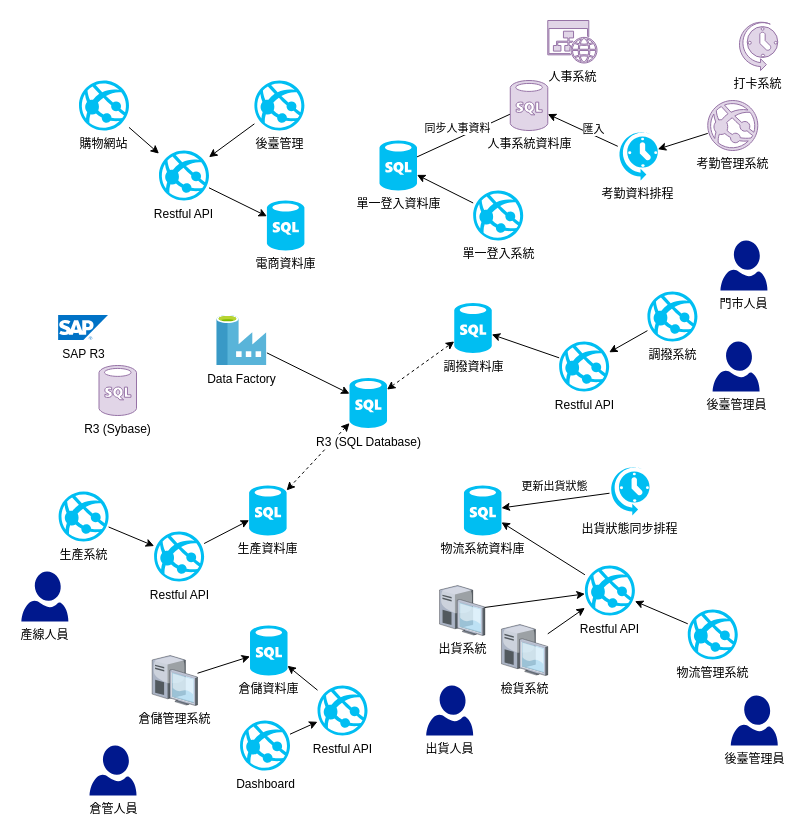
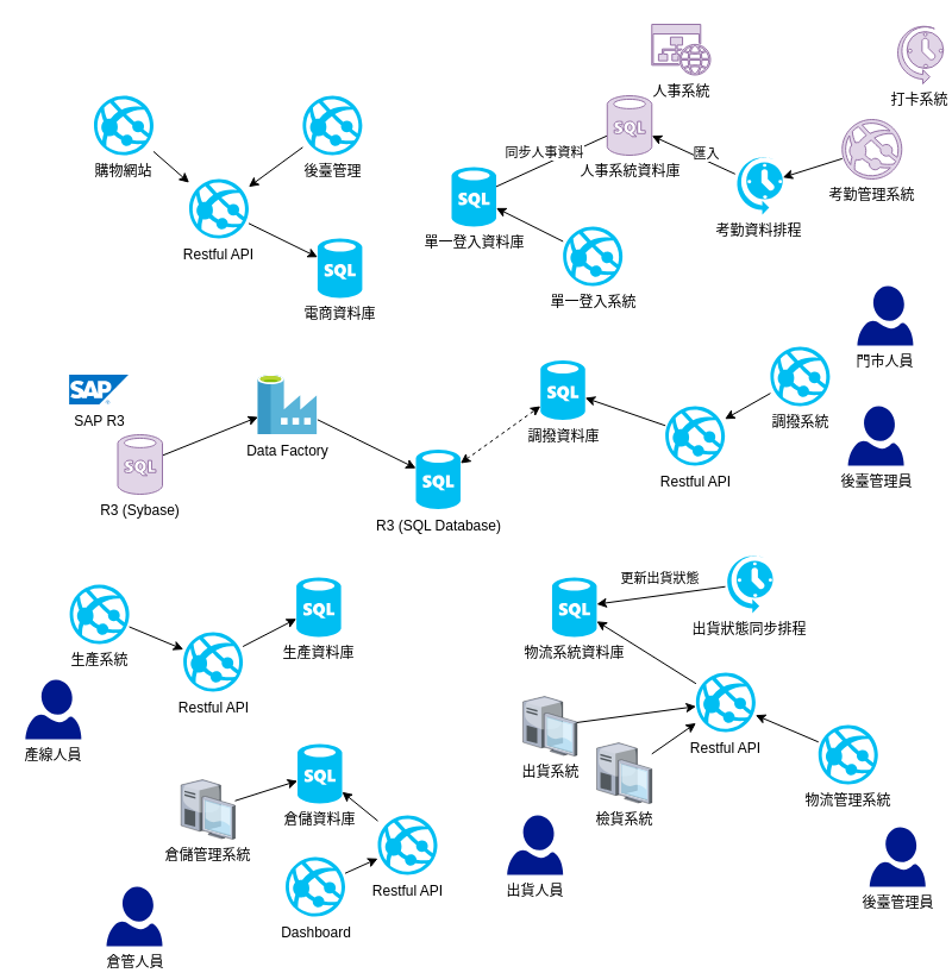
  <mxCell id="0" />
  <mxCell id="1" parent="0" />
  <mxCell id="2" value="SAP R3" style="aspect=fixed;html=1;points=[];align=center;image;fontSize=12;image=img/lib/mscae/SAP_HANA_on_Azure.svg;rounded=0;sketch=0;" parent="1" vertex="1"><mxGeometry x="58.1" y="315" width="50" height="25" as="geometry" /></mxCell>
  <mxCell id="3" value="" style="edgeStyle=none;rounded=1;sketch=0;orthogonalLoop=1;jettySize=auto;html=1;" parent="1" source="4" target="10" edge="1"><mxGeometry relative="1" as="geometry" /></mxCell>
  <mxCell id="4" value="出貨系統" style="verticalLabelPosition=bottom;aspect=fixed;html=1;verticalAlign=top;strokeColor=none;align=center;outlineConnect=0;shape=mxgraph.citrix.desktop;rounded=0;sketch=0;" parent="1" vertex="1"><mxGeometry x="439" y="585" width="45.41" height="50" as="geometry" /></mxCell>
  <mxCell id="5" value="" style="edgeStyle=none;rounded=1;sketch=0;orthogonalLoop=1;jettySize=auto;html=1;" parent="1" source="6" target="10" edge="1"><mxGeometry relative="1" as="geometry"><mxPoint x="647.655" y="569" as="targetPoint" /></mxGeometry></mxCell>
  <mxCell id="6" value="檢貨系統" style="verticalLabelPosition=bottom;aspect=fixed;html=1;verticalAlign=top;strokeColor=none;align=center;outlineConnect=0;shape=mxgraph.citrix.desktop;rounded=0;sketch=0;" parent="1" vertex="1"><mxGeometry x="500.95" y="624" width="46.32" height="51" as="geometry" /></mxCell>
  <mxCell id="7" value="" style="rounded=1;sketch=0;orthogonalLoop=1;jettySize=auto;html=1;" parent="1" source="8" target="10" edge="1"><mxGeometry relative="1" as="geometry" /></mxCell>
  <mxCell id="8" value="物流管理系統" style="verticalLabelPosition=bottom;html=1;verticalAlign=top;align=center;strokeColor=none;fillColor=#00BEF2;shape=mxgraph.azure.azure_website;pointerEvents=1;rounded=0;sketch=0;labelBackgroundColor=#ffffff;" parent="1" vertex="1"><mxGeometry x="687.27" y="609" width="50" height="50" as="geometry" /></mxCell>
  <mxCell id="9" value="" style="edgeStyle=none;rounded=1;sketch=0;orthogonalLoop=1;jettySize=auto;html=1;" parent="1" source="10" target="48" edge="1"><mxGeometry relative="1" as="geometry"><mxPoint x="595.41" y="455" as="targetPoint" /></mxGeometry></mxCell>
  <mxCell id="10" value="Restful API" style="verticalLabelPosition=bottom;html=1;verticalAlign=top;align=center;strokeColor=none;fillColor=#00BEF2;shape=mxgraph.azure.azure_website;pointerEvents=1;rounded=0;sketch=0;labelBackgroundColor=#ffffff;" parent="1" vertex="1"><mxGeometry x="584.41" y="565" width="50" height="50" as="geometry" /></mxCell>
+ <mxCell id="11" value="" style="edgeStyle=none;rounded=1;sketch=0;orthogonalLoop=1;jettySize=auto;html=1;" parent="1" source="12" target="17" edge="1"><mxGeometry relative="1" as="geometry" /></mxCell>
  <mxCell id="12" value="R3 (Sybase)" style="verticalLabelPosition=bottom;html=1;verticalAlign=top;align=center;strokeColor=#9673a6;fillColor=#e1d5e7;shape=mxgraph.azure.sql_database;rounded=0;sketch=0;" parent="1" vertex="1"><mxGeometry x="98.5" y="365" width="37.5" height="50" as="geometry" /></mxCell>
  <mxCell id="13" value="" style="edgeStyle=none;rounded=0;orthogonalLoop=1;jettySize=auto;html=1;dashed=1;startArrow=classic;startFill=1;" edge="1" parent="1" source="15" target="54"><mxGeometry relative="1" as="geometry"><mxPoint x="419" y="345" as="targetPoint" /></mxGeometry></mxCell>
- <mxCell id="14" value="" style="edgeStyle=none;rounded=0;orthogonalLoop=1;jettySize=auto;html=1;dashed=1;startArrow=classic;startFill=1;" edge="1" parent="1" source="15" target="51"><mxGeometry relative="1" as="geometry"><mxPoint x="312.65" y="392.5" as="targetPoint" /></mxGeometry></mxCell>
  <mxCell id="15" value="R3 (SQL Database)" style="verticalLabelPosition=bottom;html=1;verticalAlign=top;align=center;strokeColor=none;fillColor=#00BEF2;shape=mxgraph.azure.sql_database;rounded=0;sketch=0;labelBackgroundColor=#ffffff;" parent="1" vertex="1"><mxGeometry x="349" y="377.5" width="37.5" height="50" as="geometry" /></mxCell>
  <mxCell id="16" value="" style="rounded=0;orthogonalLoop=1;jettySize=auto;html=1;" edge="1" parent="1" source="17" target="15"><mxGeometry relative="1" as="geometry" /></mxCell>
  <mxCell id="17" value="Data Factory" style="aspect=fixed;html=1;points=[];align=center;image;fontSize=12;image=img/lib/mscae/Data_Factory.svg;rounded=0;labelBackgroundColor=#ffffff;sketch=0;" parent="1" vertex="1"><mxGeometry x="216.4" y="315" width="50" height="50" as="geometry" /></mxCell>
  <mxCell id="18" value="" style="edgeStyle=none;rounded=0;orthogonalLoop=1;jettySize=auto;html=1;" edge="1" parent="1" source="19" target="59"><mxGeometry relative="1" as="geometry" /></mxCell>
  <mxCell id="19" value="Restful API" style="verticalLabelPosition=bottom;html=1;verticalAlign=top;align=center;strokeColor=none;fillColor=#00BEF2;shape=mxgraph.azure.azure_website;pointerEvents=1;rounded=0;sketch=0;labelBackgroundColor=#ffffff;" parent="1" vertex="1"><mxGeometry x="158.49" y="150" width="50" height="50" as="geometry" /></mxCell>
  <mxCell id="20" value="" style="edgeStyle=none;rounded=1;sketch=0;orthogonalLoop=1;jettySize=auto;html=1;" parent="1" source="21" target="19" edge="1"><mxGeometry relative="1" as="geometry"><mxPoint x="256.4" y="215" as="targetPoint" /></mxGeometry></mxCell>
  <mxCell id="21" value="購物網站" style="verticalLabelPosition=bottom;html=1;verticalAlign=top;align=center;strokeColor=none;fillColor=#00BEF2;shape=mxgraph.azure.azure_website;pointerEvents=1;rounded=0;sketch=0;labelBackgroundColor=#ffffff;" parent="1" vertex="1"><mxGeometry x="78.49" y="80" width="50" height="50" as="geometry" /></mxCell>
  <mxCell id="22" value="" style="edgeStyle=none;rounded=1;sketch=0;orthogonalLoop=1;jettySize=auto;html=1;" parent="1" source="23" target="24" edge="1"><mxGeometry relative="1" as="geometry"><mxPoint x="312.02" y="630" as="targetPoint" /></mxGeometry></mxCell>
  <mxCell id="23" value="Restful API" style="verticalLabelPosition=bottom;html=1;verticalAlign=top;align=center;strokeColor=none;fillColor=#00BEF2;shape=mxgraph.azure.azure_website;pointerEvents=1;rounded=0;sketch=0;labelBackgroundColor=#ffffff;" parent="1" vertex="1"><mxGeometry x="317.02" y="685" width="50" height="50" as="geometry" /></mxCell>
  <mxCell id="24" value="倉儲資料庫" style="verticalLabelPosition=bottom;html=1;verticalAlign=top;align=center;strokeColor=none;fillColor=#00BEF2;shape=mxgraph.azure.sql_database;rounded=0;sketch=0;labelBackgroundColor=#ffffff;" parent="1" vertex="1"><mxGeometry x="249.52" y="625" width="37.5" height="50" as="geometry" /></mxCell>
  <mxCell id="25" value="" style="edgeStyle=none;rounded=1;sketch=0;orthogonalLoop=1;jettySize=auto;html=1;" parent="1" source="26" target="24" edge="1"><mxGeometry relative="1" as="geometry"><mxPoint x="318.47" y="790" as="targetPoint" /></mxGeometry></mxCell>
  <mxCell id="26" value="倉儲管理系統" style="verticalLabelPosition=bottom;aspect=fixed;html=1;verticalAlign=top;strokeColor=none;align=center;outlineConnect=0;shape=mxgraph.citrix.desktop;rounded=0;sketch=0;" parent="1" vertex="1"><mxGeometry x="151.61" y="655" width="45.41" height="50" as="geometry" /></mxCell>
  <mxCell id="27" value="" style="edgeStyle=none;rounded=1;sketch=0;orthogonalLoop=1;jettySize=auto;html=1;" parent="1" source="28" target="34" edge="1"><mxGeometry relative="1" as="geometry" /></mxCell>
  <mxCell id="28" value="單一登入系統" style="verticalLabelPosition=bottom;html=1;verticalAlign=top;align=center;strokeColor=none;fillColor=#00BEF2;shape=mxgraph.azure.azure_website;pointerEvents=1;rounded=0;sketch=0;labelBackgroundColor=#ffffff;" parent="1" vertex="1"><mxGeometry x="472.68" y="190" width="50" height="50" as="geometry" /></mxCell>
  <mxCell id="29" value="" style="edgeStyle=none;rounded=1;sketch=0;orthogonalLoop=1;jettySize=auto;html=1;" parent="1" source="30" target="19" edge="1"><mxGeometry relative="1" as="geometry" /></mxCell>
  <mxCell id="30" value="後臺管理" style="verticalLabelPosition=bottom;html=1;verticalAlign=top;align=center;strokeColor=none;fillColor=#00BEF2;shape=mxgraph.azure.azure_website;pointerEvents=1;rounded=0;sketch=0;labelBackgroundColor=#ffffff;" parent="1" vertex="1"><mxGeometry x="253.9" y="80" width="50" height="50" as="geometry" /></mxCell>
  <mxCell id="31" value="人事系統" style="verticalLabelPosition=bottom;html=1;verticalAlign=top;align=center;strokeColor=#9673a6;fillColor=#e1d5e7;shape=mxgraph.azure.website_generic;pointerEvents=1;rounded=0;labelBackgroundColor=#ffffff;sketch=0;" parent="1" vertex="1"><mxGeometry x="547.27" y="20" width="50" height="42.5" as="geometry" /></mxCell>
  <mxCell id="32" value="" style="edgeStyle=none;rounded=1;sketch=0;orthogonalLoop=1;jettySize=auto;html=1;endArrow=none;" parent="1" source="43" target="34" edge="1"><mxGeometry relative="1" as="geometry"><mxPoint x="483.93" y="75" as="targetPoint" /></mxGeometry></mxCell>
  <mxCell id="33" value="同步人事資料" style="edgeLabel;html=1;align=center;verticalAlign=middle;resizable=0;points=[];" parent="32" vertex="1" connectable="0"><mxGeometry x="-0.305" relative="1" as="geometry"><mxPoint x="-20.84" y="-1.02" as="offset" /></mxGeometry></mxCell>
  <mxCell id="34" value="單一登入資料庫" style="verticalLabelPosition=bottom;html=1;verticalAlign=top;align=center;strokeColor=none;fillColor=#00BEF2;shape=mxgraph.azure.sql_database;rounded=0;sketch=0;labelBackgroundColor=#ffffff;" parent="1" vertex="1"><mxGeometry x="379" y="140" width="37.5" height="50" as="geometry" /></mxCell>
  <mxCell id="35" value="" style="edgeStyle=none;rounded=1;sketch=0;orthogonalLoop=1;jettySize=auto;html=1;" parent="1" source="36" target="23" edge="1"><mxGeometry relative="1" as="geometry" /></mxCell>
  <mxCell id="36" value="Dashboard" style="verticalLabelPosition=bottom;html=1;verticalAlign=top;align=center;strokeColor=none;fillColor=#00BEF2;shape=mxgraph.azure.azure_website;pointerEvents=1;rounded=0;sketch=0;labelBackgroundColor=#ffffff;" parent="1" vertex="1"><mxGeometry x="239.52" y="720" width="50" height="50" as="geometry" /></mxCell>
- <mxCell id="37" value="打卡系統" style="verticalLabelPosition=bottom;html=1;verticalAlign=top;align=center;strokeColor=#9673a6;fillColor=#e1d5e7;shape=mxgraph.azure.scheduler;pointerEvents=1;rounded=0;labelBackgroundColor=#ffffff;sketch=0;" parent="1" vertex="1"><mxGeometry x="737.27" y="20" width="40" height="50" as="geometry" /></mxCell>
+ <mxCell id="37" value="打卡系統" style="verticalLabelPosition=bottom;html=1;verticalAlign=top;align=center;strokeColor=#9673a6;fillColor=#e1d5e7;shape=mxgraph.azure.scheduler;pointerEvents=1;rounded=0;labelBackgroundColor=#ffffff;sketch=0;" parent="1" vertex="1"><mxGeometry x="752.27" y="20" width="40" height="50" as="geometry" /></mxCell>
  <mxCell id="38" value="" style="edgeStyle=none;rounded=1;sketch=0;orthogonalLoop=1;jettySize=auto;html=1;" parent="1" source="40" target="43" edge="1"><mxGeometry relative="1" as="geometry"><mxPoint x="527.27" y="209" as="targetPoint" /></mxGeometry></mxCell>
  <mxCell id="39" value="匯入" style="edgeLabel;html=1;align=center;verticalAlign=middle;resizable=0;points=[];" parent="38" vertex="1" connectable="0"><mxGeometry x="-0.234" y="-5" relative="1" as="geometry"><mxPoint as="offset" /></mxGeometry></mxCell>
  <mxCell id="40" value="考勤資料排程" style="verticalLabelPosition=bottom;html=1;verticalAlign=top;align=center;strokeColor=none;fillColor=#00BEF2;shape=mxgraph.azure.scheduler;pointerEvents=1;rounded=0;labelBackgroundColor=#ffffff;sketch=0;" parent="1" vertex="1"><mxGeometry x="617.27" y="130" width="40" height="50" as="geometry" /></mxCell>
  <mxCell id="41" value="" style="edgeStyle=none;rounded=1;sketch=0;orthogonalLoop=1;jettySize=auto;html=1;" parent="1" source="42" target="40" edge="1"><mxGeometry relative="1" as="geometry" /></mxCell>
  <mxCell id="42" value="考勤管理系統" style="verticalLabelPosition=bottom;html=1;verticalAlign=top;align=center;strokeColor=#9673a6;fillColor=#e1d5e7;shape=mxgraph.azure.azure_website;pointerEvents=1;rounded=0;sketch=0;labelBackgroundColor=#ffffff;" parent="1" vertex="1"><mxGeometry x="707.27" y="100" width="50" height="50" as="geometry" /></mxCell>
  <mxCell id="43" value="人事系統資料庫" style="verticalLabelPosition=bottom;html=1;verticalAlign=top;align=center;strokeColor=#9673a6;fillColor=#e1d5e7;shape=mxgraph.azure.sql_database;rounded=0;sketch=0;labelBackgroundColor=#ffffff;" parent="1" vertex="1"><mxGeometry x="509.77" y="80" width="37.5" height="50" as="geometry" /></mxCell>
  <mxCell id="44" value="倉管人員" style="aspect=fixed;pointerEvents=1;shadow=0;dashed=0;html=1;strokeColor=none;labelPosition=center;verticalLabelPosition=bottom;verticalAlign=top;align=center;fillColor=#00188D;shape=mxgraph.azure.user;rounded=0;labelBackgroundColor=#ffffff;sketch=0;" parent="1" vertex="1"><mxGeometry x="89" y="745" width="47" height="50" as="geometry" /></mxCell>
  <mxCell id="45" value="" style="edgeStyle=none;rounded=1;sketch=0;orthogonalLoop=1;jettySize=auto;html=1;" parent="1" source="47" target="48" edge="1"><mxGeometry relative="1" as="geometry" /></mxCell>
  <mxCell id="46" value="更新出貨狀態" style="edgeLabel;html=1;align=center;verticalAlign=middle;resizable=0;points=[];" vertex="1" connectable="0" parent="45"><mxGeometry x="-0.446" y="1" relative="1" as="geometry"><mxPoint x="-26.09" y="-12.74" as="offset" /></mxGeometry></mxCell>
  <mxCell id="47" value="出貨狀態同步排程" style="verticalLabelPosition=bottom;html=1;verticalAlign=top;align=center;strokeColor=none;fillColor=#00BEF2;shape=mxgraph.azure.scheduler;pointerEvents=1;rounded=0;labelBackgroundColor=#ffffff;sketch=0;" parent="1" vertex="1"><mxGeometry x="609" y="465" width="40" height="50" as="geometry" /></mxCell>
  <mxCell id="48" value="物流系統資料庫" style="verticalLabelPosition=bottom;html=1;verticalAlign=top;align=center;strokeColor=none;fillColor=#00BEF2;shape=mxgraph.azure.sql_database;rounded=0;sketch=0;labelBackgroundColor=#ffffff;" parent="1" vertex="1"><mxGeometry x="463.45" y="485" width="37.5" height="50" as="geometry" /></mxCell>
  <mxCell id="49" value="出貨人員" style="aspect=fixed;pointerEvents=1;shadow=0;dashed=0;html=1;strokeColor=none;labelPosition=center;verticalLabelPosition=bottom;verticalAlign=top;align=center;fillColor=#00188D;shape=mxgraph.azure.user;rounded=0;labelBackgroundColor=#ffffff;sketch=0;" parent="1" vertex="1"><mxGeometry x="425.68" y="685" width="47" height="50" as="geometry" /></mxCell>
  <mxCell id="50" value="後臺管理員" style="aspect=fixed;pointerEvents=1;shadow=0;dashed=0;html=1;strokeColor=none;labelPosition=center;verticalLabelPosition=bottom;verticalAlign=top;align=center;fillColor=#00188D;shape=mxgraph.azure.user;rounded=0;labelBackgroundColor=#ffffff;sketch=0;" parent="1" vertex="1"><mxGeometry x="730.27" y="695" width="47" height="50" as="geometry" /></mxCell>
  <mxCell id="51" value="生產資料庫" style="verticalLabelPosition=bottom;html=1;verticalAlign=top;align=center;strokeColor=none;fillColor=#00BEF2;shape=mxgraph.azure.sql_database;rounded=0;sketch=0;" vertex="1" parent="1"><mxGeometry x="248.62" y="485" width="37.5" height="50" as="geometry" /></mxCell>
  <mxCell id="52" value="" style="edgeStyle=none;rounded=0;orthogonalLoop=1;jettySize=auto;html=1;" edge="1" parent="1" source="53" target="54"><mxGeometry relative="1" as="geometry" /></mxCell>
  <mxCell id="53" value="Restful API" style="verticalLabelPosition=bottom;html=1;verticalAlign=top;align=center;strokeColor=none;fillColor=#00BEF2;shape=mxgraph.azure.azure_website;pointerEvents=1;rounded=0;sketch=0;labelBackgroundColor=#ffffff;" vertex="1" parent="1"><mxGeometry x="558.66" y="341" width="50" height="50" as="geometry" /></mxCell>
  <mxCell id="54" value="調撥資料庫" style="verticalLabelPosition=bottom;html=1;verticalAlign=top;align=center;strokeColor=none;fillColor=#00BEF2;shape=mxgraph.azure.sql_database;rounded=0;sketch=0;labelBackgroundColor=#ffffff;" vertex="1" parent="1"><mxGeometry x="453.75" y="302.5" width="37.5" height="50" as="geometry" /></mxCell>
  <mxCell id="55" value="門市人員" style="aspect=fixed;pointerEvents=1;shadow=0;dashed=0;html=1;strokeColor=none;labelPosition=center;verticalLabelPosition=bottom;verticalAlign=top;align=center;fillColor=#00188D;shape=mxgraph.azure.user;rounded=0;labelBackgroundColor=#ffffff;sketch=0;" vertex="1" parent="1"><mxGeometry x="719.93" y="240" width="47" height="50" as="geometry" /></mxCell>
  <mxCell id="56" value="後臺管理員" style="aspect=fixed;pointerEvents=1;shadow=0;dashed=0;html=1;strokeColor=none;labelPosition=center;verticalLabelPosition=bottom;verticalAlign=top;align=center;fillColor=#00188D;shape=mxgraph.azure.user;rounded=0;labelBackgroundColor=#ffffff;sketch=0;" vertex="1" parent="1"><mxGeometry x="712.09" y="341" width="47" height="50" as="geometry" /></mxCell>
  <mxCell id="57" value="" style="edgeStyle=none;rounded=0;orthogonalLoop=1;jettySize=auto;html=1;" edge="1" parent="1" source="58" target="53"><mxGeometry relative="1" as="geometry" /></mxCell>
  <mxCell id="58" value="調撥系統" style="verticalLabelPosition=bottom;html=1;verticalAlign=top;align=center;strokeColor=none;fillColor=#00BEF2;shape=mxgraph.azure.azure_website;pointerEvents=1;rounded=0;sketch=0;labelBackgroundColor=#ffffff;" vertex="1" parent="1"><mxGeometry x="646.93" y="291" width="50" height="50" as="geometry" /></mxCell>
  <mxCell id="59" value="電商資料庫" style="verticalLabelPosition=bottom;html=1;verticalAlign=top;align=center;strokeColor=none;fillColor=#00BEF2;shape=mxgraph.azure.sql_database;rounded=0;sketch=0;" vertex="1" parent="1"><mxGeometry x="266.4" y="200" width="37.5" height="50" as="geometry" /></mxCell>
  <mxCell id="60" value="" style="edgeStyle=none;rounded=0;orthogonalLoop=1;jettySize=auto;html=1;" edge="1" parent="1" source="61" target="51"><mxGeometry relative="1" as="geometry" /></mxCell>
  <mxCell id="61" value="Restful API" style="verticalLabelPosition=bottom;html=1;verticalAlign=top;align=center;strokeColor=none;fillColor=#00BEF2;shape=mxgraph.azure.azure_website;pointerEvents=1;rounded=0;sketch=0;labelBackgroundColor=#ffffff;" vertex="1" parent="1"><mxGeometry x="153.62" y="531" width="50" height="50" as="geometry" /></mxCell>
  <mxCell id="62" value="" style="edgeStyle=none;rounded=0;orthogonalLoop=1;jettySize=auto;html=1;" edge="1" parent="1" source="63" target="61"><mxGeometry relative="1" as="geometry" /></mxCell>
  <mxCell id="63" value="生產系統" style="verticalLabelPosition=bottom;html=1;verticalAlign=top;align=center;strokeColor=none;fillColor=#00BEF2;shape=mxgraph.azure.azure_website;pointerEvents=1;rounded=0;sketch=0;labelBackgroundColor=#ffffff;" vertex="1" parent="1"><mxGeometry x="58.1" y="491" width="50" height="50" as="geometry" /></mxCell>
  <mxCell id="64" value="產線人員" style="aspect=fixed;pointerEvents=1;shadow=0;dashed=0;html=1;strokeColor=none;labelPosition=center;verticalLabelPosition=bottom;verticalAlign=top;align=center;fillColor=#00188D;shape=mxgraph.azure.user;rounded=0;labelBackgroundColor=#ffffff;sketch=0;" vertex="1" parent="1"><mxGeometry x="20.86" y="571" width="47" height="50" as="geometry" /></mxCell>
